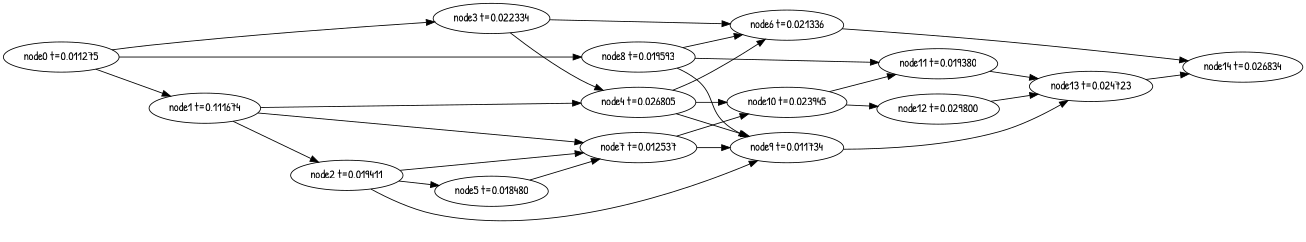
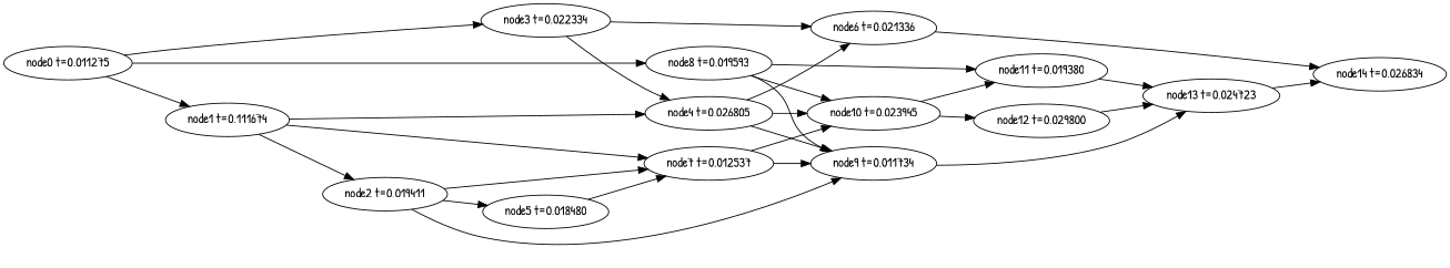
  digraph {
    fontname="Patrick Hand"
    rankdir=LR
    node [fontname="Patrick Hand"]
    edge [fontname="Patrick Hand"]
    n1 [label="node14 t=0.026834"]
    n2 [label="node13 t=0.024723"]
    n3 [label="node12 t=0.029800"]
    n4 [label="node11 t=0.019380"]
    n5 [label="node10 t=0.023945"]
    n6 [label="node9 t=0.011734"]
    n7 [label="node8 t=0.019593"]
    n8 [label="node7 t=0.012537"]
    n9 [label="node6 t=0.021336"]
    n10 [label="node5 t=0.018480"]
    n11 [label="node4 t=0.026805"]
    n12 [label="node3 t=0.022334"]
    n13 [label="node2 t=0.019411"]
    n14 [label="node1 t=0.111674"]
    n15 [label="node0 t=0.011275"]
    n2 -> n1
    n3 -> n2
    n4 -> n2
    n5 -> n3
    n5 -> n4
    n6 -> n2
    n7 -> n4
-   n7 -> n9
+   n7 -> n5
    n7 -> n6
    n8 -> n5
    n8 -> n6
    n9 -> n1
    n10 -> n8
    n11 -> n5
    n11 -> n6
    n11 -> n9
    n12 -> n9
    n12 -> n11
    n13 -> n6
    n13 -> n8
    n13 -> n10
    n14 -> n8
    n14 -> n11
    n14 -> n13
    n15 -> n7
    n15 -> n12
    n15 -> n14
  }
